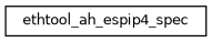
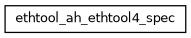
  digraph {
    rankdir=TB
-   n1 [color=black fillcolor=white fontname=Helvetica fontsize=10 height=0.2 label=ethtool_ah_espip4_spec shape=record style=filled width=0.4]
+   n1 [color=black fillcolor=white fontname=Helvetica fontsize=10 height=0.2 label=ethtool_ah_ethtool4_spec shape=record style=filled width=0.4]
  }
